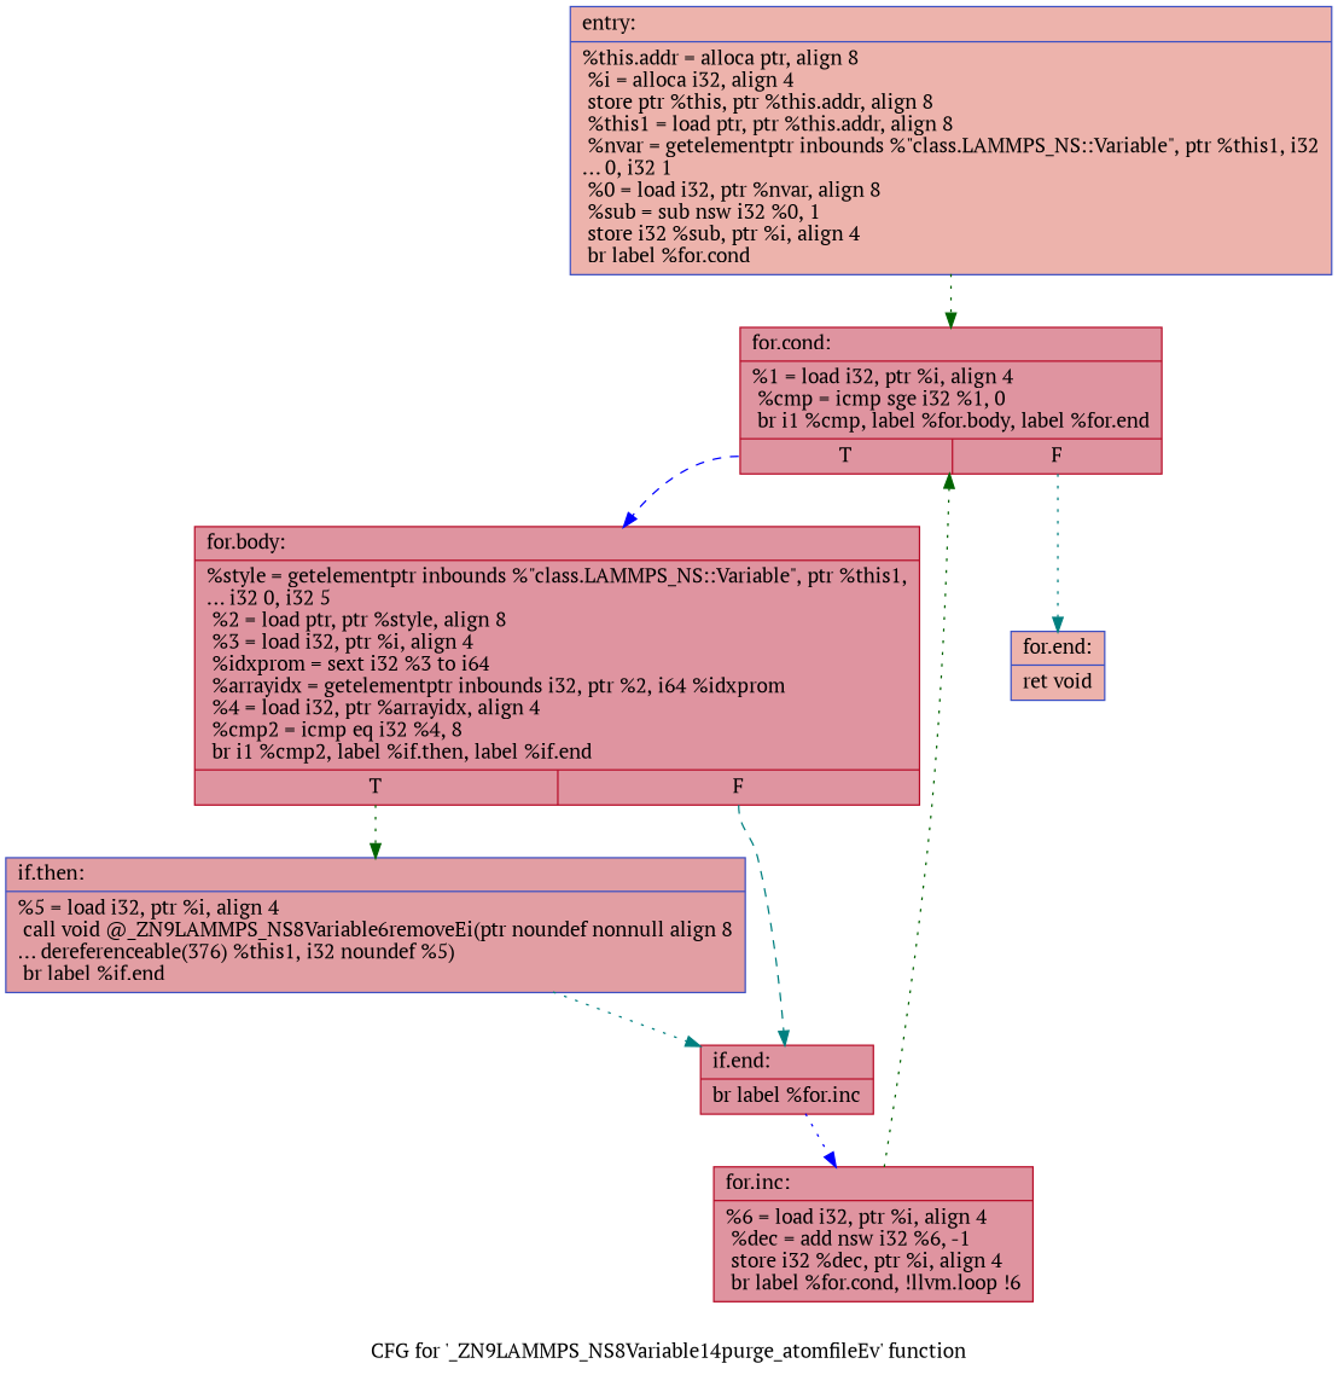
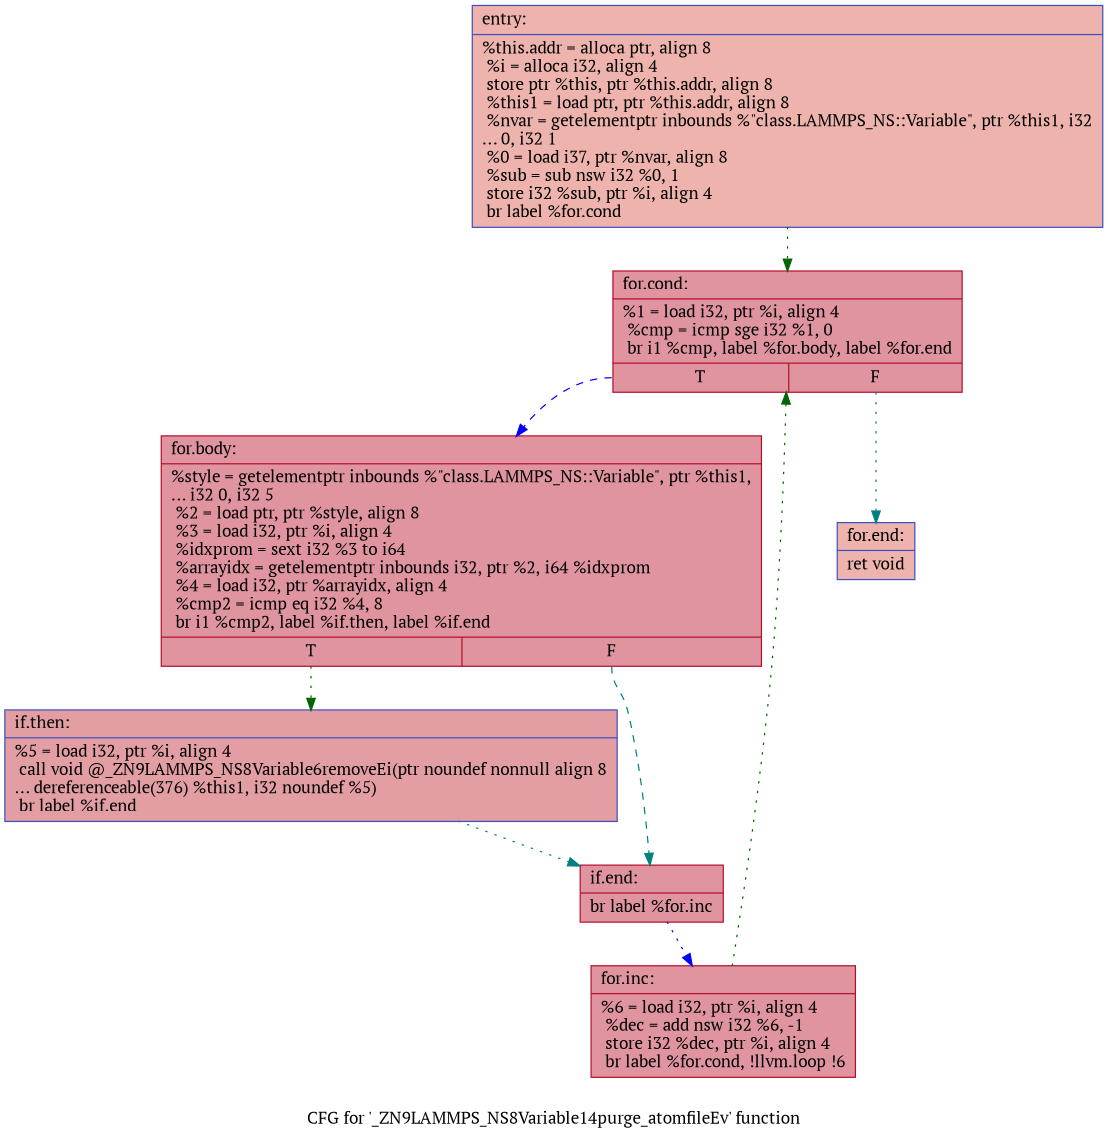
  digraph {
    label="CFG for '_ZN9LAMMPS_NS8Variable14purge_atomfileEv' function"
    fontname="PT Serif"
    node [color="#b70d28ff" fillcolor="#b70d2870" fontname="PT Serif" shape=record style=filled]
    edge [color=darkgreen style=dotted fontname="PT Serif"]
-   n1 [color="#3d50c3ff" fillcolor="#d6524470" label="{entry:\l|  %this.addr = alloca ptr, align 8\l  %i = alloca i32, align 4\l  store ptr %this, ptr %this.addr, align 8\l  %this1 = load ptr, ptr %this.addr, align 8\l  %nvar = getelementptr inbounds %\"class.LAMMPS_NS::Variable\", ptr %this1, i32\l... 0, i32 1\l  %0 = load i32, ptr %nvar, align 8\l  %sub = sub nsw i32 %0, 1\l  store i32 %sub, ptr %i, align 4\l  br label %for.cond\l}"]
+   n1 [color="#3d50c3ff" fillcolor="#d6524470" label="{entry:\l|  %this.addr = alloca ptr, align 8\l  %i = alloca i32, align 4\l  store ptr %this, ptr %this.addr, align 8\l  %this1 = load ptr, ptr %this.addr, align 8\l  %nvar = getelementptr inbounds %\"class.LAMMPS_NS::Variable\", ptr %this1, i32\l... 0, i32 1\l  %0 = load i37, ptr %nvar, align 8\l  %sub = sub nsw i32 %0, 1\l  store i32 %sub, ptr %i, align 4\l  br label %for.cond\l}"]
    n2 [label="{for.cond:\l|  %1 = load i32, ptr %i, align 4\l  %cmp = icmp sge i32 %1, 0\l  br i1 %cmp, label %for.body, label %for.end\l|{<s0>T|<s1>F}}"]
    n3 [label="{for.body:\l|  %style = getelementptr inbounds %\"class.LAMMPS_NS::Variable\", ptr %this1,\l... i32 0, i32 5\l  %2 = load ptr, ptr %style, align 8\l  %3 = load i32, ptr %i, align 4\l  %idxprom = sext i32 %3 to i64\l  %arrayidx = getelementptr inbounds i32, ptr %2, i64 %idxprom\l  %4 = load i32, ptr %arrayidx, align 4\l  %cmp2 = icmp eq i32 %4, 8\l  br i1 %cmp2, label %if.then, label %if.end\l|{<s0>T|<s1>F}}"]
    n4 [color="#3d50c3ff" fillcolor="#d6524470" label="{for.end:\l|  ret void\l}"]
    n5 [color="#3d50c3ff" fillcolor="#be242e70" label="{if.then:\l|  %5 = load i32, ptr %i, align 4\l  call void @_ZN9LAMMPS_NS8Variable6removeEi(ptr noundef nonnull align 8\l... dereferenceable(376) %this1, i32 noundef %5)\l  br label %if.end\l}"]
    n6 [label="{if.end:\l|  br label %for.inc\l}"]
    n7 [label="{for.inc:\l|  %6 = load i32, ptr %i, align 4\l  %dec = add nsw i32 %6, -1\l  store i32 %dec, ptr %i, align 4\l  br label %for.cond, !llvm.loop !6\l}"]
    n1 -> n2
    n2 -> n3 [tailport=s0 color=blue style=dashed]
    n2 -> n4 [tailport=s1 color=teal]
    n3 -> n5 [tailport=s0]
    n3 -> n6 [tailport=s1 color=teal style=dashed]
    n5 -> n6 [color=teal]
    n6 -> n7 [color=blue]
    n7 -> n2
  }
